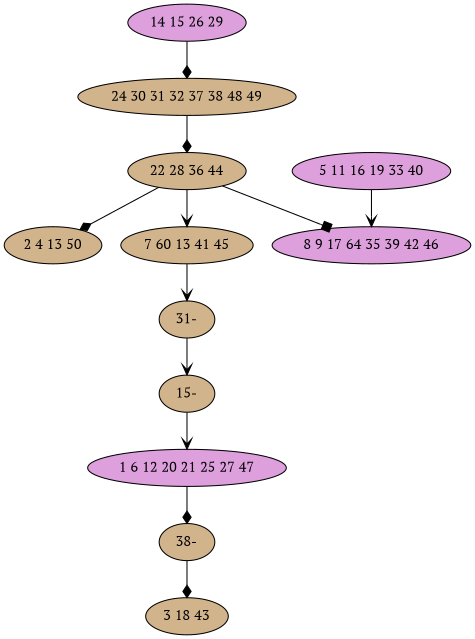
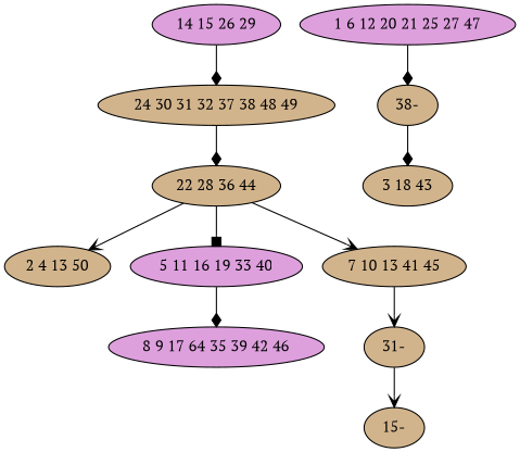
  digraph {
    fontname="PT Serif"
    node [fillcolor=tan fontname="PT Serif" style=filled]
    edge [arrowhead=vee fontname="PT Serif"]
    n1 [fillcolor=plum label="14 15 26 29"]
    n2 [label="24 30 31 32 37 38 48 49"]
    n3 [label="22 28 36 44"]
    n4 [label="2 4 13 50"]
    n5 [fillcolor=plum label="5 11 16 19 33 40"]
-   n6 [label="7 60 13 41 45"]
+   n6 [label="7 10 13 41 45"]
    n7 [fillcolor=plum label="8 9 17 64 35 39 42 46"]
    n8 [label="31-"]
    n9 [label="15-"]
    n10 [fillcolor=plum label="1 6 12 20 21 25 27 47"]
    n11 [label="38-"]
    n12 [label="3 18 43"]
    n1 -> n2 [arrowhead=diamond]
    n2 -> n3 [arrowhead=diamond]
-   n3 -> n4 [arrowhead=diamond]
-   n3 -> n7 [arrowhead=box]
+   n3 -> n4
+   n3 -> n5 [arrowhead=box]
    n3 -> n6
-   n5 -> n7
+   n5 -> n7 [arrowhead=diamond]
    n6 -> n8
    n8 -> n9
-   n9 -> n10
    n10 -> n11 [arrowhead=diamond]
    n11 -> n12 [arrowhead=diamond]
  }
